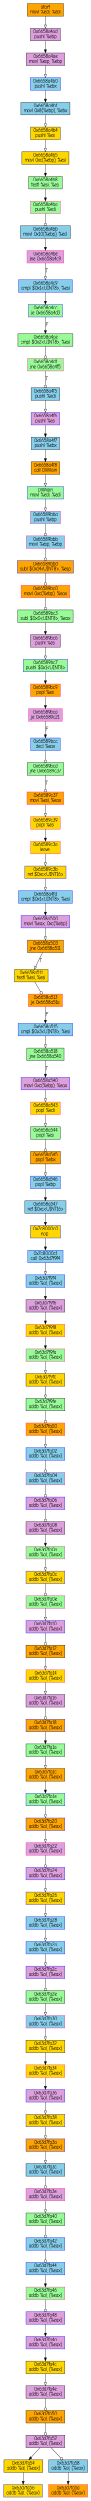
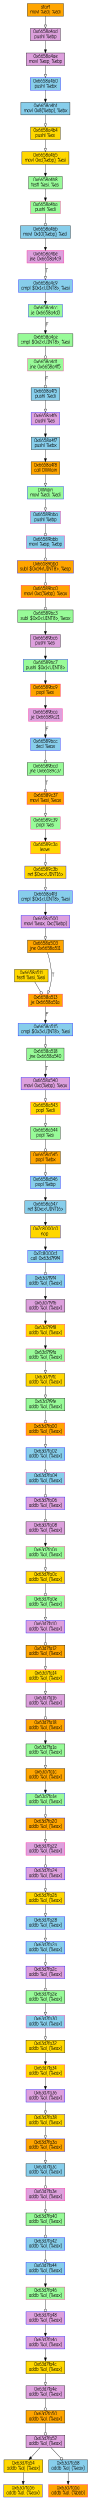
  digraph {
    fontname="Comic Neue"
    node [color=black fillcolor=skyblue fontname="Comic Neue" shape=rectangle style=filled]
    edge [arrowhead=onormal color="#000000" fontname="Comic Neue"]
    n1 [fillcolor=orange label="start\nmovl %edi, %edi"]
    n2 [fillcolor=plum label="0x6658a4ad\npushl %ebp"]
    n3 [fillcolor=plum label="0x6658a4ae\nmovl %esp, %ebp"]
    n4 [color=blue label="0x6658a4b0\npushl %ebx"]
    n5 [label="0x6658a4b1\nmovl 0x8(%ebp), %ebx"]
    n6 [fillcolor=gold label="0x6658a4b4\npushl %esi"]
    n7 [fillcolor=gold label="0x6658a4b5\nmovl 0xc(%ebp), %esi"]
    n8 [fillcolor=palegreen label="0x6658a4b8\ntestl %esi, %esi"]
    n9 [color=deeppink fillcolor=palegreen label="0x6658a4ba\npushl %edi"]
    n10 [label="0x6658a4bb\nmovl 0x10(%ebp), %edi"]
    n11 [color=deeppink fillcolor=plum label="0x6658a4be\njne 0x6658a4c9"]
    n12 [color=blue label="0x6658a4c9\ncmpl $0x1<UINT8>, %esi"]
    n13 [color=blue fillcolor=palegreen label="0x6658a4cc\nje 0x6658a4d3"]
    n14 [fillcolor=palegreen label="0x6658a4ce\ncmpl $0x2<UINT8>, %esi"]
    n15 [color=deeppink fillcolor=palegreen label="0x6658a4d1\njne 0x6658a4f5"]
    n16 [label="0x6658a4f5\npushl %edi"]
    n17 [color=blue fillcolor=plum label="0x6658a4f6\npushl %esi"]
    n18 [label="0x6658a4f7\npushl %ebx"]
    n19 [fillcolor=orange label="0x6658a4f8\ncall DllMain"]
    n20 [color=blue fillcolor=palegreen label="DllMain\nmovl %edi, %edi"]
    n21 [color=deeppink label="0x66589bba\npushl %ebp"]
    n22 [color=deeppink label="0x66589bbb\nmovl %esp, %ebp"]
    n23 [color=blue fillcolor=orange label="0x66589bbd\nsubl $0x14<UINT8>, %esp"]
    n24 [color=deeppink fillcolor=orange label="0x66589bc0\nmovl 0xc(%ebp), %eax"]
    n25 [fillcolor=palegreen label="0x66589bc3\nsubl $0x0<UINT8>, %eax"]
    n26 [fillcolor=plum label="0x66589bc6\npushl %esi"]
    n27 [color=blue fillcolor=palegreen label="0x66589bc7\npushl $0x1<UINT8>"]
    n28 [color=deeppink fillcolor=orange label="0x66589bc9\npopl %esi"]
    n29 [color=deeppink fillcolor=plum label="0x66589bca\nje 0x66589c21"]
    n30 [color=blue label="0x66589bcc\ndecl %eax"]
    n31 [fillcolor=palegreen label="0x66589bcd\njne 0x66589c37"]
    n32 [color=deeppink fillcolor=orange label="0x66589c37\nmovl %esi, %eax"]
-   n33 [color=deeppink fillcolor=gold label="0x66589c39\npopl %esi"]
+   n33 [color=deeppink fillcolor=palegreen label="0x66589c39\npopl %esi"]
    n34 [color=deeppink fillcolor=gold label="0x66589c3a\nleave "]
    n35 [color=blue fillcolor=gold label="0x66589c3b\nret $0xc<UINT16>"]
    n36 [color=blue label="0x6658a4fd\ncmpl $0x1<UINT8>, %esi"]
    n37 [color=blue fillcolor=plum label="0x6658a500\nmovl %eax, 0xc(%ebp)"]
    n38 [fillcolor=orange label="0x6658a503\njne 0x6658a511"]
    n39 [fillcolor=gold label="0x6658a511\ntestl %esi, %esi"]
    n40 [color=deeppink fillcolor=orange label="0x6658a513\nje 0x6658a51a"]
    n41 [color=blue label="0x6658a515\ncmpl $0x3<UINT8>, %esi"]
    n42 [fillcolor=palegreen label="0x6658a518\njne 0x6658a540"]
    n43 [color=blue fillcolor=plum label="0x6658a540\nmovl 0xc(%ebp), %eax"]
    n44 [color=deeppink fillcolor=gold label="0x6658a543\npopl %edi"]
    n45 [fillcolor=palegreen label="0x6658a544\npopl %esi"]
    n46 [fillcolor=orange label="0x6658a545\npopl %ebx"]
    n47 [color=blue label="0x6658a546\npopl %ebp"]
    n48 [label="0x6658a547\nret $0xc<UINT16>"]
    n49 [color=blue fillcolor=gold label="0x7c8000c0\nnop "]
    n50 [color=blue label="0x7c8000c1\ncall 0x63d7f9f4"]
    n51 [color=blue label="0x63d7f9f4\naddb %al, (%eax)"]
    n52 [fillcolor=plum label="0x63d7f9f6\naddb %al, (%eax)"]
    n53 [color=deeppink fillcolor=gold label="0x63d7f9f8\naddb %al, (%eax)"]
    n54 [color=deeppink fillcolor=palegreen label="0x63d7f9fa\naddb %al, (%eax)"]
    n55 [fillcolor=gold label="0x63d7f9fc\naddb %al, (%eax)"]
    n56 [fillcolor=palegreen label="0x63d7f9fe\naddb %al, (%eax)"]
    n57 [color=deeppink fillcolor=orange label="0x63d7fa00\naddb %al, (%eax)"]
    n58 [color=blue label="0x63d7fa02\naddb %al, (%eax)"]
    n59 [color=deeppink label="0x63d7fa04\naddb %al, (%eax)"]
    n60 [color=blue fillcolor=plum label="0x63d7fa06\naddb %al, (%eax)"]
    n61 [fillcolor=plum label="0x63d7fa08\naddb %al, (%eax)"]
    n62 [color=deeppink fillcolor=palegreen label="0x63d7fa0a\naddb %al, (%eax)"]
    n63 [color=blue fillcolor=gold label="0x63d7fa0c\naddb %al, (%eax)"]
    n64 [color=deeppink fillcolor=palegreen label="0x63d7fa0e\naddb %al, (%eax)"]
    n65 [color=blue fillcolor=plum label="0x63d7fa10\naddb %al, (%eax)"]
    n66 [fillcolor=orange label="0x63d7fa12\naddb %al, (%eax)"]
    n67 [color=deeppink fillcolor=gold label="0x63d7fa14\naddb %al, (%eax)"]
    n68 [fillcolor=plum label="0x63d7fa16\naddb %al, (%eax)"]
    n69 [color=blue fillcolor=orange label="0x63d7fa18\naddb %al, (%eax)"]
    n70 [fillcolor=palegreen label="0x63d7fa1a\naddb %al, (%eax)"]
    n71 [fillcolor=orange label="0x63d7fa1c\naddb %al, (%eax)"]
    n72 [color=blue fillcolor=palegreen label="0x63d7fa1e\naddb %al, (%eax)"]
    n73 [color=blue fillcolor=orange label="0x63d7fa20\naddb %al, (%eax)"]
    n74 [color=deeppink fillcolor=plum label="0x63d7fa22\naddb %al, (%eax)"]
    n75 [color=blue fillcolor=plum label="0x63d7fa24\naddb %al, (%eax)"]
    n76 [color=blue fillcolor=gold label="0x63d7fa26\naddb %al, (%eax)"]
    n77 [color=blue label="0x63d7fa28\naddb %al, (%eax)"]
    n78 [color=blue label="0x63d7fa2a\naddb %al, (%eax)"]
    n79 [color=blue fillcolor=plum label="0x63d7fa2c\naddb %al, (%eax)"]
    n80 [fillcolor=palegreen label="0x63d7fa2e\naddb %al, (%eax)"]
    n81 [color=deeppink label="0x63d7fa30\naddb %al, (%eax)"]
    n82 [fillcolor=gold label="0x63d7fa32\naddb %al, (%eax)"]
    n83 [color=deeppink fillcolor=gold label="0x63d7fa34\naddb %al, (%eax)"]
    n84 [color=blue fillcolor=plum label="0x63d7fa36\naddb %al, (%eax)"]
    n85 [color=blue fillcolor=gold label="0x63d7fa38\naddb %al, (%eax)"]
    n86 [color=blue fillcolor=orange label="0x63d7fa3a\naddb %al, (%eax)"]
    n87 [label="0x63d7fa3c\naddb %al, (%eax)"]
    n88 [color=deeppink fillcolor=plum label="0x63d7fa3e\naddb %al, (%eax)"]
    n89 [fillcolor=palegreen label="0x63d7fa40\naddb %al, (%eax)"]
    n90 [color=blue label="0x63d7fa42\naddb %al, (%eax)"]
    n91 [color=blue label="0x63d7fa44\naddb %al, (%eax)"]
    n92 [color=deeppink fillcolor=palegreen label="0x63d7fa46\naddb %al, (%eax)"]
    n93 [color=blue fillcolor=plum label="0x63d7fa48\naddb %al, (%eax)"]
    n94 [color=blue fillcolor=plum label="0x63d7fa4a\naddb %al, (%eax)"]
    n95 [fillcolor=gold label="0x63d7fa4c\naddb %al, (%eax)"]
    n96 [fillcolor=plum label="0x63d7fa4e\naddb %al, (%eax)"]
    n97 [fillcolor=orange label="0x63d7fa50\naddb %al, (%eax)"]
    n98 [fillcolor=plum label="0x63d7fa52\naddb %al, (%eax)"]
    n99 [fillcolor=gold label="0x63d7fa54\naddb %al, (%eax)"]
    n100 [label="0x63d7fa58\naddb %al, (%eax)"]
    n101 [color=blue fillcolor=gold label="0x63d7fa56\naddb %al, (%eax)"]
-   n102 [color=deeppink fillcolor=orange label="0x63d7fa5a\naddb %al, (%eax)"]
+   n102 [color=deeppink fillcolor=orange label="0x63d7fa5a\naddb %al, (%bbb)"]
    n1 -> n2
    n2 -> n3 [arrowhead=normal]
    n3 -> n4
    n4 -> n5 [arrowhead=normal]
    n5 -> n6
    n6 -> n7
    n7 -> n8 [arrowhead=normal]
    n8 -> n9 [arrowhead=normal]
    n9 -> n10 [arrowhead=odot]
    n10 -> n11 [arrowhead=normal]
    n11 -> n12 [label=T]
    n12 -> n13 [arrowhead=normal]
    n13 -> n14 [arrowhead=normal label=F]
    n14 -> n15 [arrowhead=odot]
-   n15 -> n16 [arrowhead=odot label=T]
+   n15 -> n16 [arrowhead=odot label=F]
    n16 -> n17
    n17 -> n18 [arrowhead=normal]
    n18 -> n19 [arrowhead=normal]
    n19 -> n20
    n20 -> n21
    n21 -> n22 [arrowhead=odot]
    n22 -> n23 [arrowhead=odot]
    n23 -> n24 [arrowhead=odot]
    n24 -> n25 [arrowhead=odot]
    n25 -> n26 [arrowhead=normal]
-   n26 -> n27
+   n26 -> n27 [arrowhead=normal]
    n27 -> n28 [arrowhead=normal]
    n28 -> n29 [arrowhead=normal]
    n29 -> n30 [arrowhead=normal label=F]
    n30 -> n31 [arrowhead=odot]
    n31 -> n32 [arrowhead=odot label=T]
    n32 -> n33
    n33 -> n34 [arrowhead=normal]
    n34 -> n35
    n35 -> n36
    n36 -> n37 [arrowhead=normal]
    n37 -> n38
-   n38 -> n39 [label=T]
+   n38 -> n40 [label=T]
    n39 -> n40 [arrowhead=odot]
    n40 -> n41 [arrowhead=normal label=F]
    n41 -> n42
    n42 -> n43 [arrowhead=normal label=T]
    n43 -> n44
    n44 -> n45
    n45 -> n46 [arrowhead=odot]
    n46 -> n47
    n47 -> n48 [arrowhead=normal]
    n48 -> n49 [arrowhead=normal]
    n49 -> n50 [arrowhead=normal]
-   n50 -> n51
+   n50 -> n51 [arrowhead=odot]
    n51 -> n52 [arrowhead=normal]
    n52 -> n53 [arrowhead=normal]
    n53 -> n54 [arrowhead=normal]
    n54 -> n55
    n55 -> n56
    n56 -> n57 [arrowhead=odot]
    n57 -> n58
    n58 -> n59 [arrowhead=odot]
    n59 -> n60 [arrowhead=odot]
    n60 -> n61 [arrowhead=odot]
    n61 -> n62 [arrowhead=normal]
    n62 -> n63
    n63 -> n64 [arrowhead=odot]
    n64 -> n65
    n65 -> n66 [arrowhead=odot]
    n66 -> n67
    n67 -> n68
    n68 -> n69 [arrowhead=odot]
    n69 -> n70 [arrowhead=normal]
    n70 -> n71
    n71 -> n72 [arrowhead=normal]
    n72 -> n73
    n73 -> n74
    n74 -> n75 [arrowhead=odot]
    n75 -> n76
    n76 -> n77
    n77 -> n78
    n78 -> n79
    n79 -> n80 [arrowhead=odot]
    n80 -> n81
    n81 -> n82
    n82 -> n83 [arrowhead=normal]
    n83 -> n84 [arrowhead=normal]
    n84 -> n85
    n85 -> n86
    n86 -> n87
    n87 -> n88 [arrowhead=odot]
    n88 -> n89
    n89 -> n90 [arrowhead=odot]
    n90 -> n91 [arrowhead=odot]
    n91 -> n92 [arrowhead=normal]
    n92 -> n93 [arrowhead=odot]
    n93 -> n94 [arrowhead=normal]
    n94 -> n95 [arrowhead=normal]
    n95 -> n96
    n96 -> n97 [arrowhead=odot]
    n97 -> n98 [arrowhead=odot]
    n98 -> n99 [arrowhead=normal]
    n98 -> n100 [arrowhead=odot]
    n99 -> n101 [arrowhead=normal]
    n100 -> n102 [arrowhead=normal]
  }
